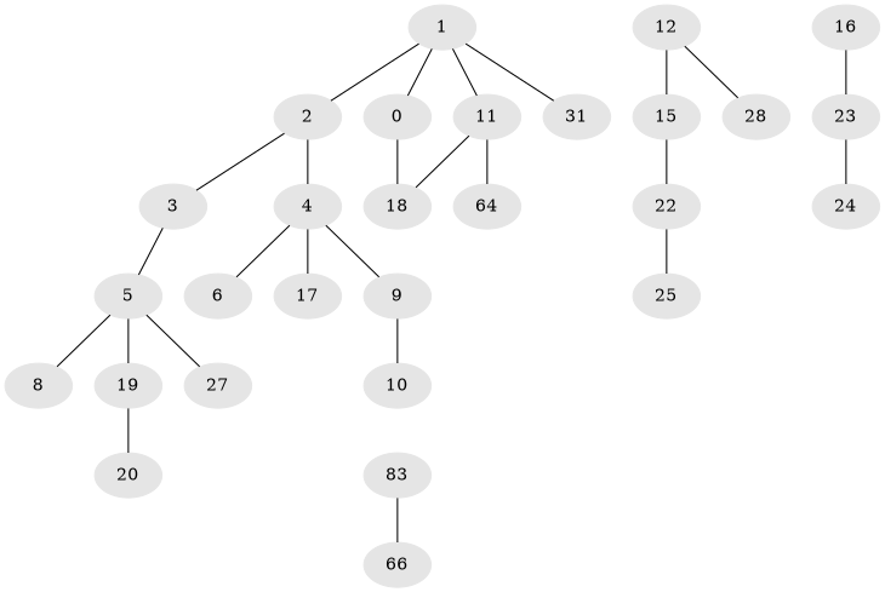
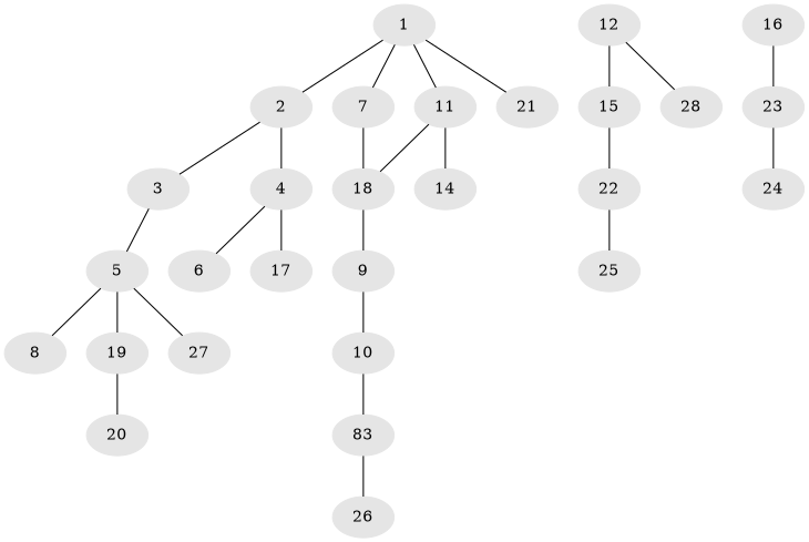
  graph {
    node [color=gray90 style=filled]
    edge [weight=1.0]
    1
    2
-   7 [label=0]
+   7
    11
-   21 [label=31]
+   21
    3
    4
    18
-   14 [label=64]
+   14
    5
    6
    9
    17
    8
    19
    27
    10
    12
    15
    28
    20
    n22 [label=83]
-   26 [label=66]
+   26
    16
    23
    22
    25
    24
    1 -- 2
    1 -- 7
    1 -- 11
    1 -- 21
    2 -- 3
    2 -- 4
    7 -- 18 [weight=2.0]
    11 -- 18
    11 -- 14
    3 -- 5
    4 -- 6
-   4 -- 9
+   18 -- 9
    4 -- 17 [weight=2.0]
    5 -- 8
    5 -- 19
    5 -- 27
    9 -- 10
    19 -- 20 [weight=2.0]
+   10 -- n22
    12 -- 15 [weight=4.0]
    12 -- 28
    15 -- 22
    n22 -- 26 [weight=3.0]
    16 -- 23
    23 -- 24
    22 -- 25
  }
